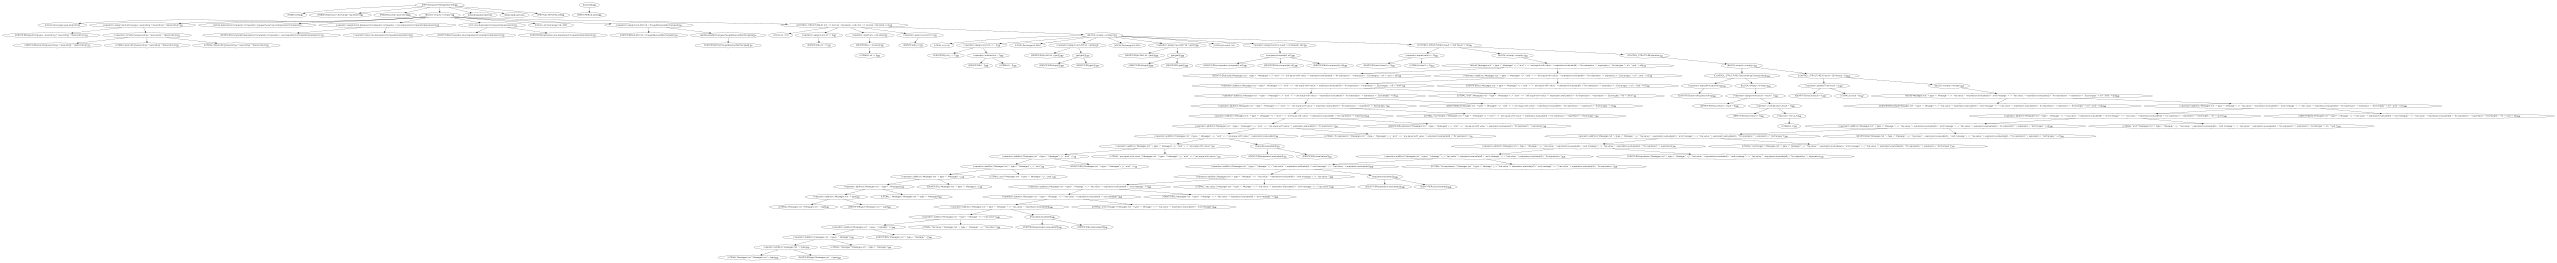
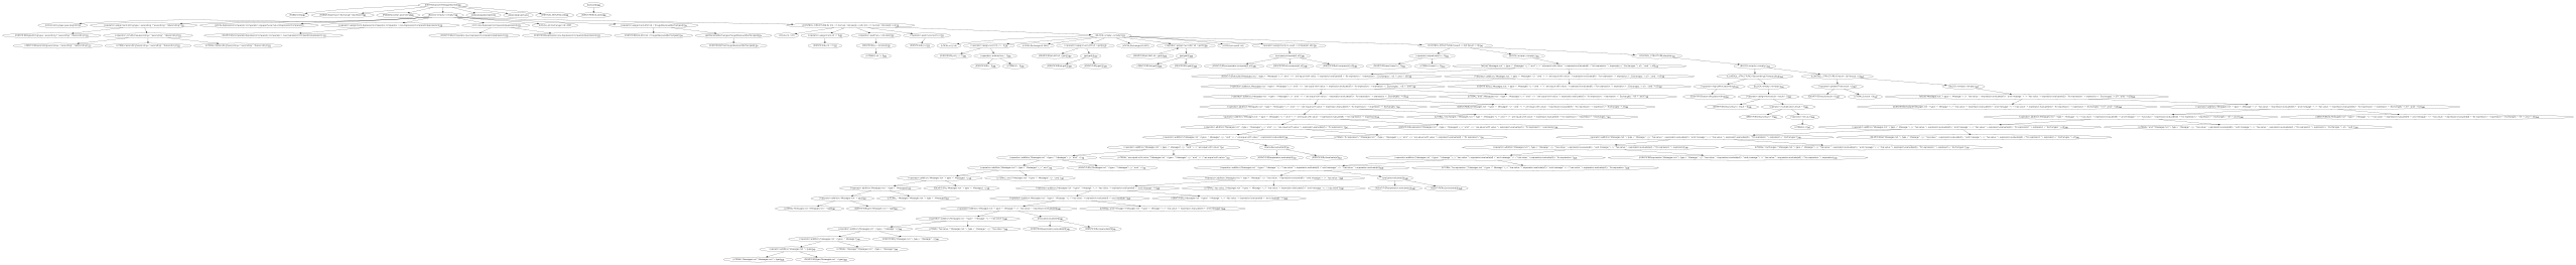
  digraph {
    fontname=Montserrat
    node [fontname=Montserrat]
    edge [fontname=Montserrat]
    n1 [label=<(METHOD,assertMessagesSorted)<SUB>331</SUB>>]
    n2 [label=<(PARAM,this)<SUB>331</SUB>>]
    n3 [label=<(PARAM,Expression&lt;Exchange&gt; expression)<SUB>331</SUB>>]
    n4 [label=<(PARAM,boolean ascending)<SUB>331</SUB>>]
    n5 [label=<(BLOCK,&lt;empty&gt;,&lt;empty&gt;)<SUB>331</SUB>>]
    n6 [label=<(MODIFIER,PROTECTED)>]
    n7 [label=<(MODIFIER,VIRTUAL)>]
    n8 [label=<(METHOD_RETURN,void)<SUB>331</SUB>>]
    n9 [label=<(LOCAL,String type: java.lang.String)>]
    n10 [label=<(&lt;operator&gt;.assignment,String type = ascending ? &quot;ascending&quot; : &quot;descending&quot;)<SUB>332</SUB>>]
    n11 [label=<(LOCAL,ExpressionComparator comparator: org.apache.camel.util.ExpressionComparator)>]
    n12 [label=<(&lt;operator&gt;.assignment,ExpressionComparator comparator = new ExpressionComparator(expression))<SUB>333</SUB>>]
    n13 [label=<(&lt;init&gt;,new ExpressionComparator(expression))<SUB>333</SUB>>]
    n14 [label=<(LOCAL,List&lt;Exchange&gt; list: ANY)>]
    n15 [label=<(&lt;operator&gt;.assignment,ANY list = this.getReceivedExchanges())<SUB>334</SUB>>]
    n16 [label=<(CONTROL_STRUCTURE,for (int i = 1; Some(i &lt; list.size()); i++),for (int i = 1; Some(i &lt; list.size()); i++))<SUB>335</SUB>>]
    n17 [label=<(IDENTIFIER,type,String type = ascending ? &quot;ascending&quot; : &quot;descending&quot;)<SUB>332</SUB>>]
    n18 [label=<(&lt;operator&gt;.conditional,ascending ? &quot;ascending&quot; : &quot;descending&quot;)<SUB>332</SUB>>]
    n19 [label=<(IDENTIFIER,comparator,ExpressionComparator comparator = new ExpressionComparator(expression))<SUB>333</SUB>>]
-   n20 [label=<(&lt;operator&gt;.alloc,new ExpressionComparator(expression))<SUB>333</SUB>>]
    n21 [label=<(IDENTIFIER,comparator,new ExpressionComparator(expression))<SUB>333</SUB>>]
    n22 [label=<(IDENTIFIER,expression,new ExpressionComparator(expression))<SUB>333</SUB>>]
    n23 [label=<(IDENTIFIER,list,ANY list = this.getReceivedExchanges())<SUB>334</SUB>>]
    n24 [label=<(getReceivedExchanges,this.getReceivedExchanges())<SUB>334</SUB>>]
    n25 [label=<(LOCAL,int i: int)>]
    n26 [label=<(&lt;operator&gt;.assignment,int i = 1)<SUB>635</SUB>>]
    n27 [label=<(&lt;operator&gt;.lessThan,i &lt; list.size())<SUB>335</SUB>>]
    n28 [label=<(&lt;operator&gt;.postIncrement,i++)<SUB>335</SUB>>]
    n29 [label=<(BLOCK,&lt;empty&gt;,&lt;empty&gt;)<SUB>335</SUB>>]
    n30 [label=<(IDENTIFIER,ascending,ascending ? &quot;ascending&quot; : &quot;descending&quot;)<SUB>332</SUB>>]
    n31 [label=<(LITERAL,&quot;ascending&quot;,ascending ? &quot;ascending&quot; : &quot;descending&quot;)<SUB>332</SUB>>]
    n32 [label=<(LITERAL,&quot;descending&quot;,ascending ? &quot;ascending&quot; : &quot;descending&quot;)<SUB>332</SUB>>]
    n33 [label=<(IDENTIFIER,this,this.getReceivedExchanges())<SUB>334</SUB>>]
    n34 [label=<(IDENTIFIER,i,int i = 1)<SUB>335</SUB>>]
    n35 [label=<(IDENTIFIER,i,i &lt; list.size())<SUB>335</SUB>>]
    n36 [label=<(IDENTIFIER,i,i++)<SUB>335</SUB>>]
    n37 [label=<(LOCAL,int j: int)>]
    n38 [label=<(&lt;operator&gt;.assignment,int j = i - 1)<SUB>336</SUB>>]
    n39 [label=<(LOCAL,Exchange e1: ANY)>]
    n40 [label=<(&lt;operator&gt;.assignment,ANY e1 = get(j))<SUB>537</SUB>>]
    n41 [label=<(LOCAL,Exchange e2: ANY)>]
    n42 [label=<(&lt;operator&gt;.assignment,ANY e2 = get(i))<SUB>338</SUB>>]
    n43 [label=<(LOCAL,int result: int)>]
    n44 [label=<(&lt;operator&gt;.assignment,int result = compare(e1, e2))<SUB>339</SUB>>]
    n45 [label=<(CONTROL_STRUCTURE,if (result == 0),if (result == 0))<SUB>340</SUB>>]
    n46 [label=<(LITERAL,1,int i = 1)<SUB>335</SUB>>]
    n47 [label=<(size,size())<SUB>335</SUB>>]
    n48 [label=<(IDENTIFIER,list,size())<SUB>335</SUB>>]
    n49 [label=<(IDENTIFIER,j,int j = i - 1)<SUB>336</SUB>>]
    n50 [label=<(&lt;operator&gt;.subtraction,i - 1)<SUB>336</SUB>>]
    n51 [label=<(IDENTIFIER,e1,ANY e1 = get(j))<SUB>337</SUB>>]
    n52 [label=<(get,get(j))<SUB>337</SUB>>]
    n53 [label=<(IDENTIFIER,e2,ANY e2 = get(i))<SUB>338</SUB>>]
    n54 [label=<(get,get(i))<SUB>338</SUB>>]
    n55 [label=<(compare,compare(e1, e2))<SUB>339</SUB>>]
    n56 [label=<(&lt;operator&gt;.equals,result == 0)<SUB>340</SUB>>]
    n57 [label=<(BLOCK,&lt;empty&gt;,&lt;empty&gt;)<SUB>340</SUB>>]
    n58 [label=<(CONTROL_STRUCTURE,else,else)<SUB>343</SUB>>]
    n59 [label=<(IDENTIFIER,i,i - 1)<SUB>366</SUB>>]
    n60 [label=<(LITERAL,1,i - 1)<SUB>336</SUB>>]
    n61 [label=<(IDENTIFIER,list,get(j))<SUB>337</SUB>>]
    n62 [label=<(IDENTIFIER,j,get(j))<SUB>337</SUB>>]
    n63 [label=<(IDENTIFIER,list,get(i))<SUB>338</SUB>>]
    n64 [label=<(IDENTIFIER,i,get(i))<SUB>338</SUB>>]
    n65 [label=<(IDENTIFIER,comparator,compare(e1, e2))<SUB>339</SUB>>]
    n66 [label=<(IDENTIFIER,e1,compare(e1, e2))<SUB>339</SUB>>]
    n67 [label=<(IDENTIFIER,e2,compare(e1, e2))<SUB>339</SUB>>]
    n68 [label=<(IDENTIFIER,result,result == 0)<SUB>340</SUB>>]
    n69 [label=<(LITERAL,0,result == 0)<SUB>340</SUB>>]
    n70 [label=<(fail,fail(&quot;Messages not &quot; + type + &quot;. Messages&quot; + j + &quot; and &quot; + i + &quot; are equal with value: &quot; + expression.evaluate(e1) + &quot; for expression: &quot; + expression + &quot;. Exchanges: &quot; + e1 + &quot; and &quot; + e2))<SUB>341</SUB>>]
    n71 [label=<(BLOCK,&lt;empty&gt;,&lt;empty&gt;)<SUB>343</SUB>>]
    n72 [label=<(IDENTIFIER,this,fail(&quot;Messages not &quot; + type + &quot;. Messages&quot; + j + &quot; and &quot; + i + &quot; are equal with value: &quot; + expression.evaluate(e1) + &quot; for expression: &quot; + expression + &quot;. Exchanges: &quot; + e1 + &quot; and &quot; + e2))<SUB>341</SUB>>]
    n73 [label=<(&lt;operator&gt;.addition,&quot;Messages not &quot; + type + &quot;. Messages&quot; + j + &quot; and &quot; + i + &quot; are equal with value: &quot; + expression.evaluate(e1) + &quot; for expression: &quot; + expression + &quot;. Exchanges: &quot; + e1 + &quot; and &quot; + e2)<SUB>341</SUB>>]
    n74 [label=<(&lt;operator&gt;.addition,&quot;Messages not &quot; + type + &quot;. Messages&quot; + j + &quot; and &quot; + i + &quot; are equal with value: &quot; + expression.evaluate(e1) + &quot; for expression: &quot; + expression + &quot;. Exchanges: &quot; + e1 + &quot; and &quot;)<SUB>341</SUB>>]
    n75 [label=<(IDENTIFIER,e2,&quot;Messages not &quot; + type + &quot;. Messages&quot; + j + &quot; and &quot; + i + &quot; are equal with value: &quot; + expression.evaluate(e1) + &quot; for expression: &quot; + expression + &quot;. Exchanges: &quot; + e1 + &quot; and &quot; + e2)<SUB>342</SUB>>]
    n76 [label=<(&lt;operator&gt;.addition,&quot;Messages not &quot; + type + &quot;. Messages&quot; + j + &quot; and &quot; + i + &quot; are equal with value: &quot; + expression.evaluate(e1) + &quot; for expression: &quot; + expression + &quot;. Exchanges: &quot; + e1)<SUB>341</SUB>>]
    n77 [label=<(LITERAL,&quot; and &quot;,&quot;Messages not &quot; + type + &quot;. Messages&quot; + j + &quot; and &quot; + i + &quot; are equal with value: &quot; + expression.evaluate(e1) + &quot; for expression: &quot; + expression + &quot;. Exchanges: &quot; + e1 + &quot; and &quot;)<SUB>341</SUB>>]
    n78 [label=<(&lt;operator&gt;.addition,&quot;Messages not &quot; + type + &quot;. Messages&quot; + j + &quot; and &quot; + i + &quot; are equal with value: &quot; + expression.evaluate(e1) + &quot; for expression: &quot; + expression + &quot;. Exchanges: &quot;)<SUB>341</SUB>>]
    n79 [label=<(IDENTIFIER,e1,&quot;Messages not &quot; + type + &quot;. Messages&quot; + j + &quot; and &quot; + i + &quot; are equal with value: &quot; + expression.evaluate(e1) + &quot; for expression: &quot; + expression + &quot;. Exchanges: &quot; + e1)<SUB>341</SUB>>]
    n80 [label=<(&lt;operator&gt;.addition,&quot;Messages not &quot; + type + &quot;. Messages&quot; + j + &quot; and &quot; + i + &quot; are equal with value: &quot; + expression.evaluate(e1) + &quot; for expression: &quot; + expression)<SUB>341</SUB>>]
    n81 [label=<(LITERAL,&quot;. Exchanges: &quot;,&quot;Messages not &quot; + type + &quot;. Messages&quot; + j + &quot; and &quot; + i + &quot; are equal with value: &quot; + expression.evaluate(e1) + &quot; for expression: &quot; + expression + &quot;. Exchanges: &quot;)<SUB>341</SUB>>]
    n82 [label=<(&lt;operator&gt;.addition,&quot;Messages not &quot; + type + &quot;. Messages&quot; + j + &quot; and &quot; + i + &quot; are equal with value: &quot; + expression.evaluate(e1) + &quot; for expression: &quot;)<SUB>341</SUB>>]
    n83 [label=<(IDENTIFIER,expression,&quot;Messages not &quot; + type + &quot;. Messages&quot; + j + &quot; and &quot; + i + &quot; are equal with value: &quot; + expression.evaluate(e1) + &quot; for expression: &quot; + expression)<SUB>341</SUB>>]
    n84 [label=<(&lt;operator&gt;.addition,&quot;Messages not &quot; + type + &quot;. Messages&quot; + j + &quot; and &quot; + i + &quot; are equal with value: &quot; + expression.evaluate(e1))<SUB>341</SUB>>]
    n85 [label=<(LITERAL,&quot; for expression: &quot;,&quot;Messages not &quot; + type + &quot;. Messages&quot; + j + &quot; and &quot; + i + &quot; are equal with value: &quot; + expression.evaluate(e1) + &quot; for expression: &quot;)<SUB>341</SUB>>]
    n86 [label=<(&lt;operator&gt;.addition,&quot;Messages not &quot; + type + &quot;. Messages&quot; + j + &quot; and &quot; + i + &quot; are equal with value: &quot;)<SUB>341</SUB>>]
    n87 [label=<(evaluate,evaluate(e1))<SUB>341</SUB>>]
    n88 [label=<(&lt;operator&gt;.addition,&quot;Messages not &quot; + type + &quot;. Messages&quot; + j + &quot; and &quot; + i)<SUB>341</SUB>>]
    n89 [label=<(LITERAL,&quot; are equal with value: &quot;,&quot;Messages not &quot; + type + &quot;. Messages&quot; + j + &quot; and &quot; + i + &quot; are equal with value: &quot;)<SUB>341</SUB>>]
    n90 [label=<(IDENTIFIER,expression,evaluate(e1))<SUB>341</SUB>>]
    n91 [label=<(IDENTIFIER,e1,evaluate(e1))<SUB>341</SUB>>]
    n92 [label=<(&lt;operator&gt;.addition,&quot;Messages not &quot; + type + &quot;. Messages&quot; + j + &quot; and &quot;)<SUB>341</SUB>>]
    n93 [label=<(IDENTIFIER,i,&quot;Messages not &quot; + type + &quot;. Messages&quot; + j + &quot; and &quot; + i)<SUB>341</SUB>>]
    n94 [label=<(&lt;operator&gt;.addition,&quot;Messages not &quot; + type + &quot;. Messages&quot; + j)<SUB>341</SUB>>]
    n95 [label=<(LITERAL,&quot; and &quot;,&quot;Messages not &quot; + type + &quot;. Messages&quot; + j + &quot; and &quot;)<SUB>341</SUB>>]
    n96 [label=<(&lt;operator&gt;.addition,&quot;Messages not &quot; + type + &quot;. Messages&quot;)<SUB>341</SUB>>]
    n97 [label=<(IDENTIFIER,j,&quot;Messages not &quot; + type + &quot;. Messages&quot; + j)<SUB>341</SUB>>]
    n98 [label=<(&lt;operator&gt;.addition,&quot;Messages not &quot; + type)<SUB>341</SUB>>]
    n99 [label=<(LITERAL,&quot;. Messages&quot;,&quot;Messages not &quot; + type + &quot;. Messages&quot;)<SUB>341</SUB>>]
    n100 [label=<(LITERAL,&quot;Messages not &quot;,&quot;Messages not &quot; + type)<SUB>341</SUB>>]
    n101 [label=<(IDENTIFIER,type,&quot;Messages not &quot; + type)<SUB>341</SUB>>]
    n102 [label=<(CONTROL_STRUCTURE,if (!ascending),if (!ascending))<SUB>344</SUB>>]
    n103 [label=<(CONTROL_STRUCTURE,if (result &gt; 0),if (result &gt; 0))<SUB>347</SUB>>]
    n104 [label=<(&lt;operator&gt;.logicalNot,!ascending)<SUB>344</SUB>>]
    n105 [label=<(BLOCK,&lt;empty&gt;,&lt;empty&gt;)<SUB>344</SUB>>]
    n106 [label=<(&lt;operator&gt;.greaterThan,result &gt; 0)<SUB>347</SUB>>]
    n107 [label=<(BLOCK,&lt;empty&gt;,&lt;empty&gt;)<SUB>347</SUB>>]
    n108 [label=<(IDENTIFIER,ascending,!ascending)<SUB>344</SUB>>]
    n109 [label=<(&lt;operator&gt;.assignment,result = result * -1)<SUB>345</SUB>>]
    n110 [label=<(IDENTIFIER,result,result = result * -1)<SUB>345</SUB>>]
    n111 [label=<(&lt;operator&gt;.multiplication,result * -1)<SUB>345</SUB>>]
    n112 [label=<(IDENTIFIER,result,result * -1)<SUB>345</SUB>>]
    n113 [label=<(&lt;operator&gt;.minus,-1)<SUB>345</SUB>>]
    n114 [label=<(LITERAL,1,-1)<SUB>345</SUB>>]
    n115 [label=<(IDENTIFIER,result,result &gt; 0)<SUB>347</SUB>>]
    n116 [label=<(LITERAL,0,result &gt; 0)<SUB>347</SUB>>]
    n117 [label=<(fail,fail(&quot;Messages not &quot; + type + &quot;. Message &quot; + j + &quot; has value: &quot; + expression.evaluate(e1) + &quot; and message &quot; + i + &quot; has value: &quot; + expression.evaluate(e2) + &quot; for expression: &quot; + expression + &quot;. Exchanges: &quot; + e1 + &quot; and &quot; + e2))<SUB>348</SUB>>]
    n118 [label=<(IDENTIFIER,this,fail(&quot;Messages not &quot; + type + &quot;. Message &quot; + j + &quot; has value: &quot; + expression.evaluate(e1) + &quot; and message &quot; + i + &quot; has value: &quot; + expression.evaluate(e2) + &quot; for expression: &quot; + expression + &quot;. Exchanges: &quot; + e1 + &quot; and &quot; + e2))<SUB>348</SUB>>]
    n119 [label=<(&lt;operator&gt;.addition,&quot;Messages not &quot; + type + &quot;. Message &quot; + j + &quot; has value: &quot; + expression.evaluate(e1) + &quot; and message &quot; + i + &quot; has value: &quot; + expression.evaluate(e2) + &quot; for expression: &quot; + expression + &quot;. Exchanges: &quot; + e1 + &quot; and &quot; + e2)<SUB>348</SUB>>]
    n120 [label=<(&lt;operator&gt;.addition,&quot;Messages not &quot; + type + &quot;. Message &quot; + j + &quot; has value: &quot; + expression.evaluate(e1) + &quot; and message &quot; + i + &quot; has value: &quot; + expression.evaluate(e2) + &quot; for expression: &quot; + expression + &quot;. Exchanges: &quot; + e1 + &quot; and &quot;)<SUB>348</SUB>>]
    n121 [label=<(IDENTIFIER,e2,&quot;Messages not &quot; + type + &quot;. Message &quot; + j + &quot; has value: &quot; + expression.evaluate(e1) + &quot; and message &quot; + i + &quot; has value: &quot; + expression.evaluate(e2) + &quot; for expression: &quot; + expression + &quot;. Exchanges: &quot; + e1 + &quot; and &quot; + e2)<SUB>349</SUB>>]
    n122 [label=<(&lt;operator&gt;.addition,&quot;Messages not &quot; + type + &quot;. Message &quot; + j + &quot; has value: &quot; + expression.evaluate(e1) + &quot; and message &quot; + i + &quot; has value: &quot; + expression.evaluate(e2) + &quot; for expression: &quot; + expression + &quot;. Exchanges: &quot; + e1)<SUB>348</SUB>>]
    n123 [label=<(LITERAL,&quot; and &quot;,&quot;Messages not &quot; + type + &quot;. Message &quot; + j + &quot; has value: &quot; + expression.evaluate(e1) + &quot; and message &quot; + i + &quot; has value: &quot; + expression.evaluate(e2) + &quot; for expression: &quot; + expression + &quot;. Exchanges: &quot; + e1 + &quot; and &quot;)<SUB>349</SUB>>]
    n124 [label=<(&lt;operator&gt;.addition,&quot;Messages not &quot; + type + &quot;. Message &quot; + j + &quot; has value: &quot; + expression.evaluate(e1) + &quot; and message &quot; + i + &quot; has value: &quot; + expression.evaluate(e2) + &quot; for expression: &quot; + expression + &quot;. Exchanges: &quot;)<SUB>348</SUB>>]
    n125 [label=<(IDENTIFIER,e1,&quot;Messages not &quot; + type + &quot;. Message &quot; + j + &quot; has value: &quot; + expression.evaluate(e1) + &quot; and message &quot; + i + &quot; has value: &quot; + expression.evaluate(e2) + &quot; for expression: &quot; + expression + &quot;. Exchanges: &quot; + e1)<SUB>349</SUB>>]
    n126 [label=<(&lt;operator&gt;.addition,&quot;Messages not &quot; + type + &quot;. Message &quot; + j + &quot; has value: &quot; + expression.evaluate(e1) + &quot; and message &quot; + i + &quot; has value: &quot; + expression.evaluate(e2) + &quot; for expression: &quot; + expression)<SUB>348</SUB>>]
    n127 [label=<(LITERAL,&quot;. Exchanges: &quot;,&quot;Messages not &quot; + type + &quot;. Message &quot; + j + &quot; has value: &quot; + expression.evaluate(e1) + &quot; and message &quot; + i + &quot; has value: &quot; + expression.evaluate(e2) + &quot; for expression: &quot; + expression + &quot;. Exchanges: &quot;)<SUB>349</SUB>>]
    n128 [label=<(&lt;operator&gt;.addition,&quot;Messages not &quot; + type + &quot;. Message &quot; + j + &quot; has value: &quot; + expression.evaluate(e1) + &quot; and message &quot; + i + &quot; has value: &quot; + expression.evaluate(e2) + &quot; for expression: &quot;)<SUB>348</SUB>>]
    n129 [label=<(IDENTIFIER,expression,&quot;Messages not &quot; + type + &quot;. Message &quot; + j + &quot; has value: &quot; + expression.evaluate(e1) + &quot; and message &quot; + i + &quot; has value: &quot; + expression.evaluate(e2) + &quot; for expression: &quot; + expression)<SUB>349</SUB>>]
    n130 [label=<(&lt;operator&gt;.addition,&quot;Messages not &quot; + type + &quot;. Message &quot; + j + &quot; has value: &quot; + expression.evaluate(e1) + &quot; and message &quot; + i + &quot; has value: &quot; + expression.evaluate(e2))<SUB>348</SUB>>]
    n131 [label=<(LITERAL,&quot; for expression: &quot;,&quot;Messages not &quot; + type + &quot;. Message &quot; + j + &quot; has value: &quot; + expression.evaluate(e1) + &quot; and message &quot; + i + &quot; has value: &quot; + expression.evaluate(e2) + &quot; for expression: &quot;)<SUB>348</SUB>>]
    n132 [label=<(&lt;operator&gt;.addition,&quot;Messages not &quot; + type + &quot;. Message &quot; + j + &quot; has value: &quot; + expression.evaluate(e1) + &quot; and message &quot; + i + &quot; has value: &quot;)<SUB>348</SUB>>]
    n133 [label=<(evaluate,evaluate(e2))<SUB>348</SUB>>]
    n134 [label=<(&lt;operator&gt;.addition,&quot;Messages not &quot; + type + &quot;. Message &quot; + j + &quot; has value: &quot; + expression.evaluate(e1) + &quot; and message &quot; + i)<SUB>348</SUB>>]
    n135 [label=<(LITERAL,&quot; has value: &quot;,&quot;Messages not &quot; + type + &quot;. Message &quot; + j + &quot; has value: &quot; + expression.evaluate(e1) + &quot; and message &quot; + i + &quot; has value: &quot;)<SUB>348</SUB>>]
    n136 [label=<(IDENTIFIER,expression,evaluate(e2))<SUB>348</SUB>>]
    n137 [label=<(IDENTIFIER,e2,evaluate(e2))<SUB>348</SUB>>]
    n138 [label=<(&lt;operator&gt;.addition,&quot;Messages not &quot; + type + &quot;. Message &quot; + j + &quot; has value: &quot; + expression.evaluate(e1) + &quot; and message &quot;)<SUB>348</SUB>>]
    n139 [label=<(IDENTIFIER,i,&quot;Messages not &quot; + type + &quot;. Message &quot; + j + &quot; has value: &quot; + expression.evaluate(e1) + &quot; and message &quot; + i)<SUB>348</SUB>>]
    n140 [label=<(&lt;operator&gt;.addition,&quot;Messages not &quot; + type + &quot;. Message &quot; + j + &quot; has value: &quot; + expression.evaluate(e1))<SUB>348</SUB>>]
    n141 [label=<(LITERAL,&quot; and message &quot;,&quot;Messages not &quot; + type + &quot;. Message &quot; + j + &quot; has value: &quot; + expression.evaluate(e1) + &quot; and message &quot;)<SUB>348</SUB>>]
    n142 [label=<(&lt;operator&gt;.addition,&quot;Messages not &quot; + type + &quot;. Message &quot; + j + &quot; has value: &quot;)<SUB>348</SUB>>]
    n143 [label=<(evaluate,evaluate(e1))<SUB>348</SUB>>]
    n144 [label=<(&lt;operator&gt;.addition,&quot;Messages not &quot; + type + &quot;. Message &quot; + j)<SUB>348</SUB>>]
    n145 [label=<(LITERAL,&quot; has value: &quot;,&quot;Messages not &quot; + type + &quot;. Message &quot; + j + &quot; has value: &quot;)<SUB>348</SUB>>]
    n146 [label=<(IDENTIFIER,expression,evaluate(e1))<SUB>348</SUB>>]
    n147 [label=<(IDENTIFIER,e1,evaluate(e1))<SUB>348</SUB>>]
    n148 [label=<(&lt;operator&gt;.addition,&quot;Messages not &quot; + type + &quot;. Message &quot;)<SUB>348</SUB>>]
    n149 [label=<(IDENTIFIER,j,&quot;Messages not &quot; + type + &quot;. Message &quot; + j)<SUB>348</SUB>>]
    n150 [label=<(&lt;operator&gt;.addition,&quot;Messages not &quot; + type)<SUB>348</SUB>>]
    n151 [label=<(LITERAL,&quot;. Message &quot;,&quot;Messages not &quot; + type + &quot;. Message &quot;)<SUB>348</SUB>>]
    n152 [label=<(LITERAL,&quot;Messages not &quot;,&quot;Messages not &quot; + type)<SUB>348</SUB>>]
    n153 [label=<(IDENTIFIER,type,&quot;Messages not &quot; + type)<SUB>348</SUB>>]
    n1 -> n2
    n1 -> n3
    n1 -> n4
    n1 -> n5
    n1 -> n6
    n1 -> n7
    n1 -> n8
    n5 -> n9
    n5 -> n10
    n5 -> n11
    n5 -> n12
    n5 -> n13
    n5 -> n14
    n5 -> n15
    n5 -> n16
    n10 -> n17
    n10 -> n18
    n12 -> n19
-   n12 -> n20
    n13 -> n21
    n13 -> n22
    n15 -> n23
    n15 -> n24
    n16 -> n25
    n16 -> n26
    n16 -> n27
    n16 -> n28
    n16 -> n29
    n18 -> n30
    n18 -> n31
    n18 -> n32
    n24 -> n33
    n26 -> n34
    n27 -> n35
    n28 -> n36
    n29 -> n37
    n29 -> n38
    n29 -> n39
    n29 -> n40
    n29 -> n41
    n29 -> n42
    n29 -> n43
    n29 -> n44
    n29 -> n45
    n35 -> n46
    n38 -> n49
    n38 -> n50
    n40 -> n51
    n40 -> n52
-   n42 -> n53
+   n53 -> n42
    n42 -> n54
    n44 -> n55
    n45 -> n56
    n45 -> n57
    n45 -> n58
    n47 -> n48
    n50 -> n59
    n50 -> n60
    n52 -> n61
    n52 -> n62
    n54 -> n63
    n54 -> n64
    n55 -> n65
    n55 -> n66
    n55 -> n67
    n56 -> n68
    n56 -> n69
    n57 -> n70
    n58 -> n71
    n70 -> n72
    n70 -> n73
    n71 -> n102
    n71 -> n103
    n73 -> n74
    n73 -> n75
    n74 -> n76
    n74 -> n77
    n76 -> n78
    n76 -> n79
    n78 -> n80
    n78 -> n81
    n80 -> n82
    n80 -> n83
    n82 -> n84
    n82 -> n85
    n84 -> n86
    n84 -> n87
    n86 -> n88
    n86 -> n89
    n87 -> n90
    n87 -> n91
    n88 -> n92
    n88 -> n93
    n92 -> n94
    n92 -> n95
    n94 -> n96
    n94 -> n97
    n96 -> n98
    n96 -> n99
    n98 -> n100
    n98 -> n101
    n102 -> n104
    n102 -> n105
    n103 -> n106
    n103 -> n107
    n104 -> n108
    n105 -> n109
    n106 -> n115
    n106 -> n116
    n107 -> n117
    n109 -> n110
    n109 -> n111
    n111 -> n112
    n111 -> n113
    n113 -> n114
    n117 -> n118
    n117 -> n119
    n119 -> n120
    n119 -> n121
    n120 -> n122
    n120 -> n123
    n122 -> n124
    n122 -> n125
    n124 -> n126
    n124 -> n127
    n126 -> n128
    n126 -> n129
    n128 -> n130
    n128 -> n131
    n130 -> n132
    n130 -> n133
    n132 -> n134
    n132 -> n135
    n133 -> n136
    n133 -> n137
    n134 -> n138
    n134 -> n139
    n138 -> n140
    n138 -> n141
    n140 -> n142
    n140 -> n143
    n142 -> n144
    n142 -> n145
    n143 -> n146
    n143 -> n147
    n144 -> n148
    n144 -> n149
    n148 -> n150
    n148 -> n151
    n150 -> n152
    n150 -> n153
  }
